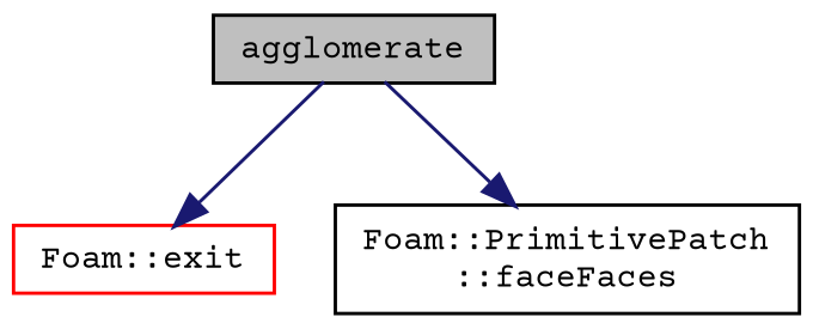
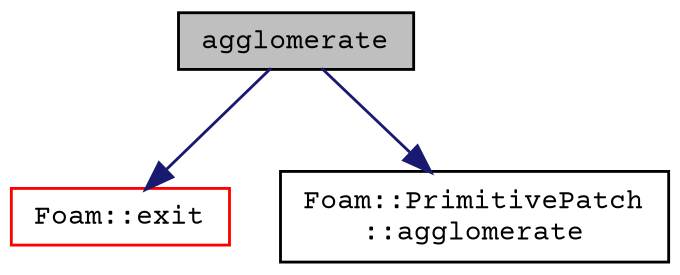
  digraph {
    fontname="Courier Prime"
    rankdir=TB
    node [color=black fontname="Courier Prime" fontsize=10 shape=record]
    edge [color=midnightblue fontname="Courier Prime" fontsize=10 labelfontname=FreeSans labelfontsize=10 style=solid]
    n1 [fillcolor=grey75 fontcolor=black height=0.2 label=agglomerate style=filled width=0.4]
    n2 [color=red height=0.2 label="Foam::exit" width=0.4]
-   n3 [height=0.2 label="Foam::PrimitivePatch\l::faceFaces" width=0.4]
+   n3 [height=0.2 label="Foam::PrimitivePatch\l::agglomerate" width=0.4]
    n1 -> n2
    n1 -> n3
  }
